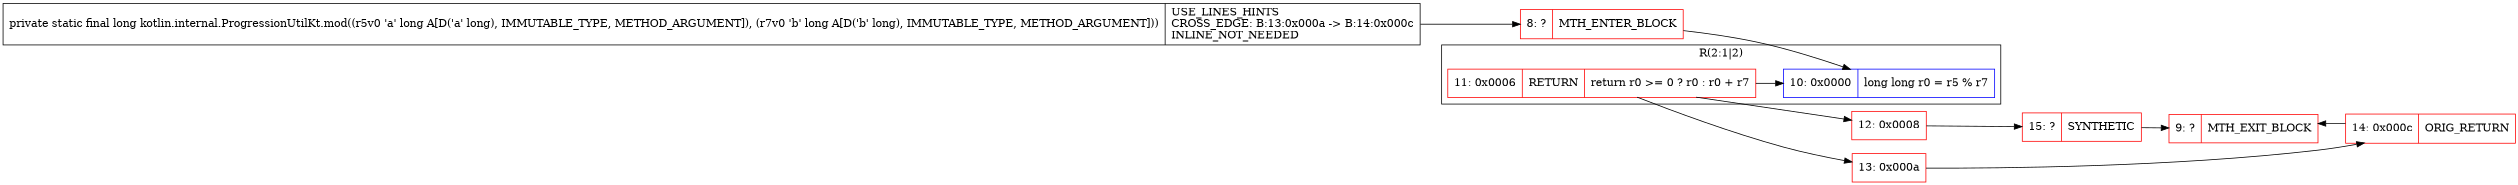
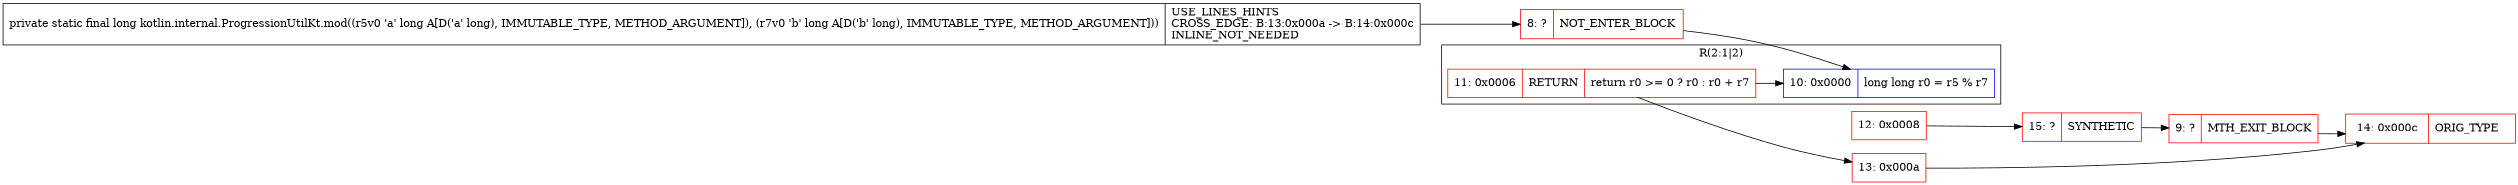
  digraph {
    rankdir=LR
    node [color=red shape=record]
    n1 [color=blue label="{10\:\ 0x0000|long long r0 = r5 % r7\l}"]
    n2 [label="{11\:\ 0x0006|RETURN\l|return r0 \>= 0 ? r0 : r0 + r7\l}"]
    n3 [label="{12\:\ 0x0008}"]
    n4 [label="{13\:\ 0x000a}"]
    n5 [label="{15\:\ ?|SYNTHETIC\l}"]
-   n6 [label="{14\:\ 0x000c|ORIG_RETURN\l}"]
-   n7 [label="{8\:\ ?|MTH_ENTER_BLOCK\l}"]
+   n6 [label="{14\:\ 0x000c|ORIG_TYPE\l}"]
+   n7 [label="{8\:\ ?|NOT_ENTER_BLOCK\l}"]
    n8 [label="{9\:\ ?|MTH_EXIT_BLOCK\l}"]
    n9 [label="{private static final long kotlin.internal.ProgressionUtilKt.mod((r5v0 'a' long A[D('a' long), IMMUTABLE_TYPE, METHOD_ARGUMENT]), (r7v0 'b' long A[D('b' long), IMMUTABLE_TYPE, METHOD_ARGUMENT]))  | USE_LINES_HINTS\lCROSS_EDGE: B:13:0x000a \-\> B:14:0x000c\lINLINE_NOT_NEEDED\l}" color=""]
    subgraph cluster_1 {
      label="R(2:1|2)"
      n1
      n2
    }
    n2 -> n1
-   n2 -> n3
    n2 -> n4
    n3 -> n5
    n4 -> n6
    n5 -> n8
-   n6 -> n8
+   n8 -> n6
    n7 -> n1
    n9 -> n7
  }
